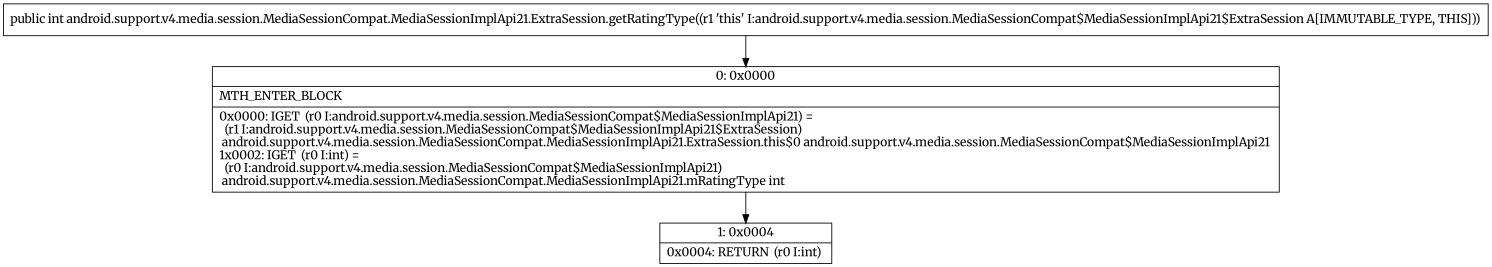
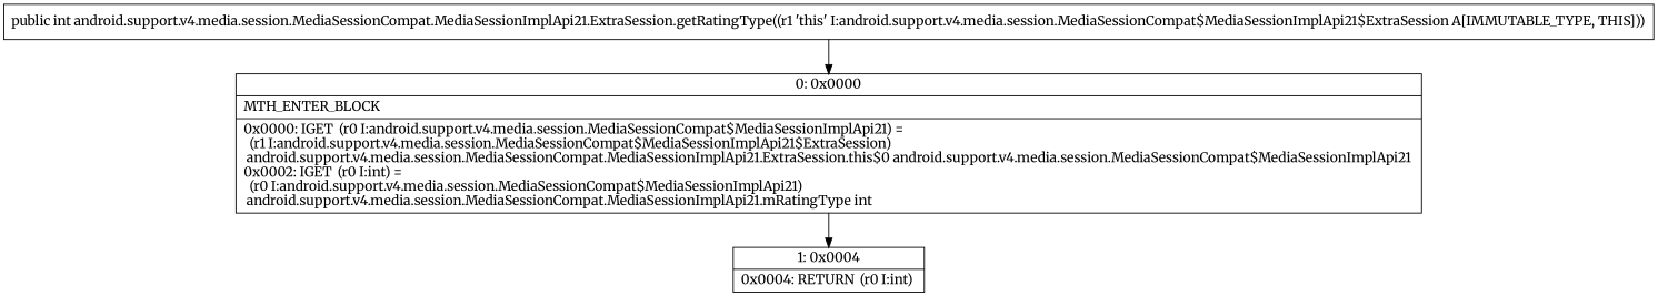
  digraph {
    fontname=Merriweather
    node [shape=record fontname=Merriweather]
    edge [fontname=Merriweather]
-   n1 [label="{0\:\ 0x0000|MTH_ENTER_BLOCK\l|0x0000: IGET  (r0 I:android.support.v4.media.session.MediaSessionCompat$MediaSessionImplApi21) = \l  (r1 I:android.support.v4.media.session.MediaSessionCompat$MediaSessionImplApi21$ExtraSession)\l android.support.v4.media.session.MediaSessionCompat.MediaSessionImplApi21.ExtraSession.this$0 android.support.v4.media.session.MediaSessionCompat$MediaSessionImplApi21 \l1x0002: IGET  (r0 I:int) = \l  (r0 I:android.support.v4.media.session.MediaSessionCompat$MediaSessionImplApi21)\l android.support.v4.media.session.MediaSessionCompat.MediaSessionImplApi21.mRatingType int \l}"]
+   n1 [label="{0\:\ 0x0000|MTH_ENTER_BLOCK\l|0x0000: IGET  (r0 I:android.support.v4.media.session.MediaSessionCompat$MediaSessionImplApi21) = \l  (r1 I:android.support.v4.media.session.MediaSessionCompat$MediaSessionImplApi21$ExtraSession)\l android.support.v4.media.session.MediaSessionCompat.MediaSessionImplApi21.ExtraSession.this$0 android.support.v4.media.session.MediaSessionCompat$MediaSessionImplApi21 \l0x0002: IGET  (r0 I:int) = \l  (r0 I:android.support.v4.media.session.MediaSessionCompat$MediaSessionImplApi21)\l android.support.v4.media.session.MediaSessionCompat.MediaSessionImplApi21.mRatingType int \l}"]
    n2 [label="{1\:\ 0x0004|0x0004: RETURN  (r0 I:int) \l}"]
    n3 [label="{public int android.support.v4.media.session.MediaSessionCompat.MediaSessionImplApi21.ExtraSession.getRatingType((r1 'this' I:android.support.v4.media.session.MediaSessionCompat$MediaSessionImplApi21$ExtraSession A[IMMUTABLE_TYPE, THIS])) }"]
    n1 -> n2
    n3 -> n1
  }
